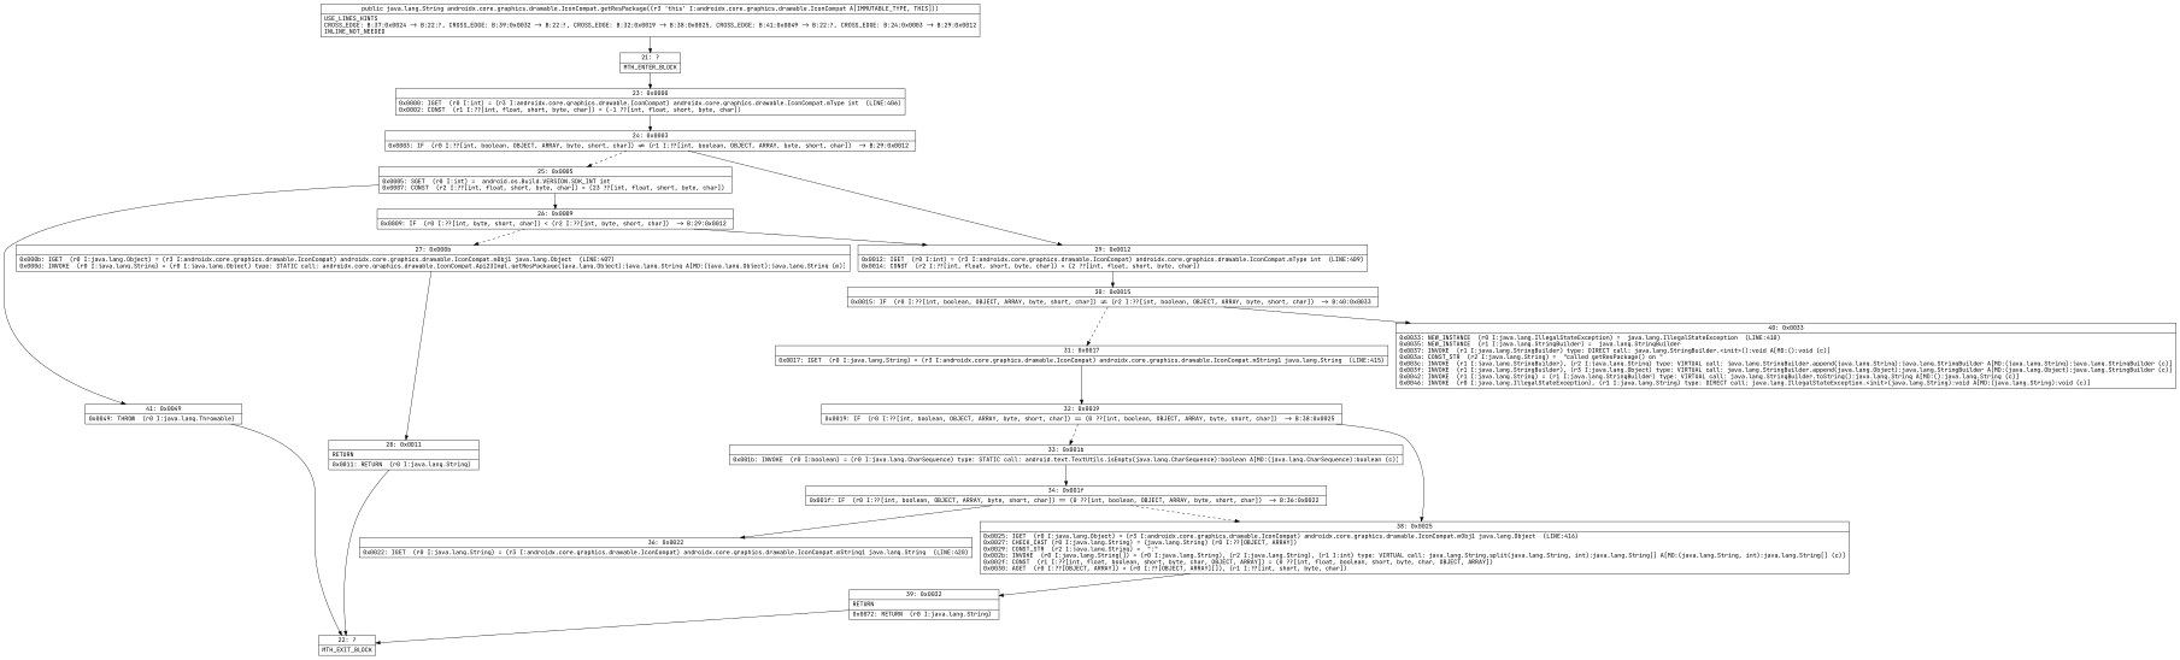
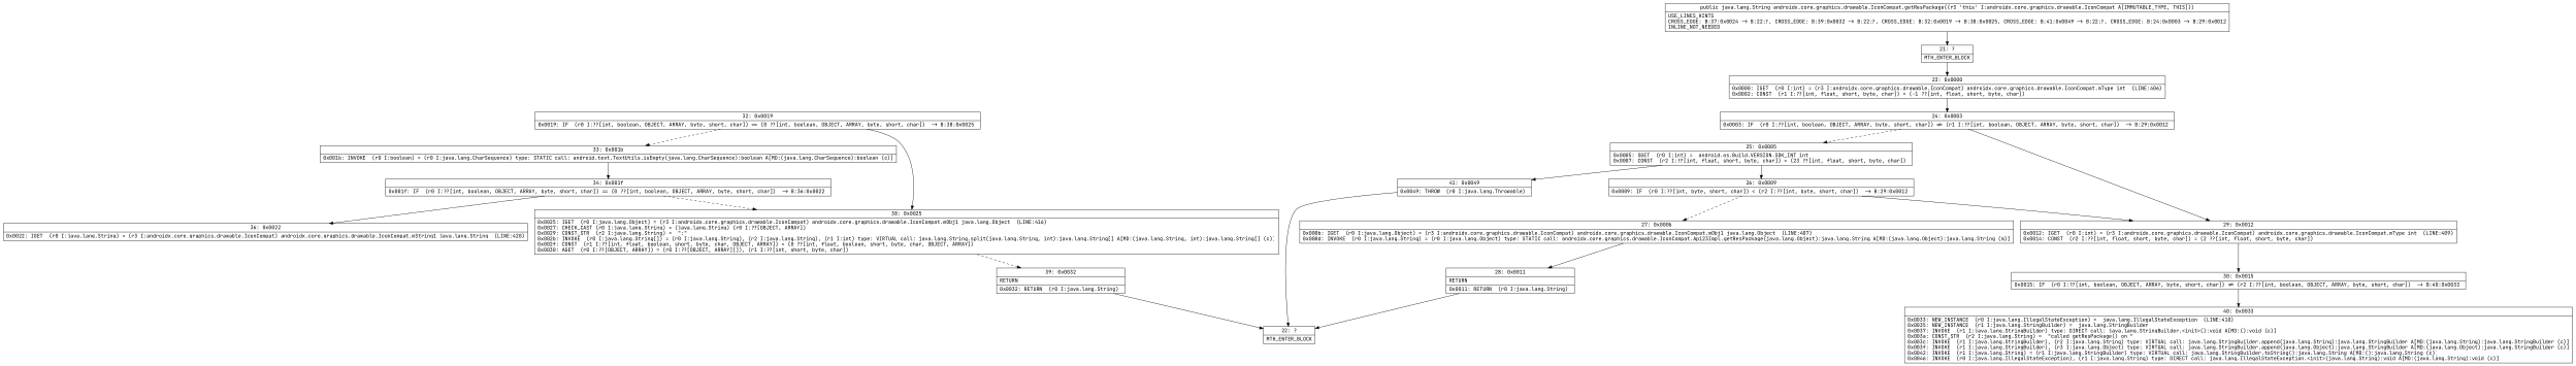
  digraph {
    fontname="JetBrains Mono"
    node [fontname="JetBrains Mono" shape=record]
    edge [fontname="JetBrains Mono"]
    n1 [label="{21\:\ ?|MTH_ENTER_BLOCK\l}"]
    n2 [label="{23\:\ 0x0000|0x0000: IGET  (r0 I:int) = (r3 I:androidx.core.graphics.drawable.IconCompat) androidx.core.graphics.drawable.IconCompat.mType int  (LINE:406)\l0x0002: CONST  (r1 I:??[int, float, short, byte, char]) = (\-1 ??[int, float, short, byte, char]) \l}"]
    n3 [label="{24\:\ 0x0003|0x0003: IF  (r0 I:??[int, boolean, OBJECT, ARRAY, byte, short, char]) != (r1 I:??[int, boolean, OBJECT, ARRAY, byte, short, char])  \-\> B:29:0x0012 \l}"]
    n4 [label="{25\:\ 0x0005|0x0005: SGET  (r0 I:int) =  android.os.Build.VERSION.SDK_INT int \l0x0007: CONST  (r2 I:??[int, float, short, byte, char]) = (23 ??[int, float, short, byte, char]) \l}"]
    n5 [label="{29\:\ 0x0012|0x0012: IGET  (r0 I:int) = (r3 I:androidx.core.graphics.drawable.IconCompat) androidx.core.graphics.drawable.IconCompat.mType int  (LINE:409)\l0x0014: CONST  (r2 I:??[int, float, short, byte, char]) = (2 ??[int, float, short, byte, char]) \l}"]
    n6 [label="{26\:\ 0x0009|0x0009: IF  (r0 I:??[int, byte, short, char]) \< (r2 I:??[int, byte, short, char])  \-\> B:29:0x0012 \l}"]
    n7 [label="{41\:\ 0x0049|0x0049: THROW  (r0 I:java.lang.Throwable) \l}"]
    n8 [label="{30\:\ 0x0015|0x0015: IF  (r0 I:??[int, boolean, OBJECT, ARRAY, byte, short, char]) != (r2 I:??[int, boolean, OBJECT, ARRAY, byte, short, char])  \-\> B:40:0x0033 \l}"]
    n9 [label="{27\:\ 0x000b|0x000b: IGET  (r0 I:java.lang.Object) = (r3 I:androidx.core.graphics.drawable.IconCompat) androidx.core.graphics.drawable.IconCompat.mObj1 java.lang.Object  (LINE:407)\l0x000d: INVOKE  (r0 I:java.lang.String) = (r0 I:java.lang.Object) type: STATIC call: androidx.core.graphics.drawable.IconCompat.Api23Impl.getResPackage(java.lang.Object):java.lang.String A[MD:(java.lang.Object):java.lang.String (m)]\l}"]
    n10 [label="{28\:\ 0x0011|RETURN\l|0x0011: RETURN  (r0 I:java.lang.String) \l}"]
-   n11 [label="{22\:\ ?|MTH_EXIT_BLOCK\l}"]
-   n12 [label="{31\:\ 0x0017|0x0017: IGET  (r0 I:java.lang.String) = (r3 I:androidx.core.graphics.drawable.IconCompat) androidx.core.graphics.drawable.IconCompat.mString1 java.lang.String  (LINE:415)\l}"]
+   n11 [label="{22\:\ ?|MTH_ENTER_BLOCK\l}"]
    n13 [label="{40\:\ 0x0033|0x0033: NEW_INSTANCE  (r0 I:java.lang.IllegalStateException) =  java.lang.IllegalStateException  (LINE:410)\l0x0035: NEW_INSTANCE  (r1 I:java.lang.StringBuilder) =  java.lang.StringBuilder \l0x0037: INVOKE  (r1 I:java.lang.StringBuilder) type: DIRECT call: java.lang.StringBuilder.\<init\>():void A[MD:():void (c)]\l0x003a: CONST_STR  (r2 I:java.lang.String) =  \"called getResPackage() on \" \l0x003c: INVOKE  (r1 I:java.lang.StringBuilder), (r2 I:java.lang.String) type: VIRTUAL call: java.lang.StringBuilder.append(java.lang.String):java.lang.StringBuilder A[MD:(java.lang.String):java.lang.StringBuilder (c)]\l0x003f: INVOKE  (r1 I:java.lang.StringBuilder), (r3 I:java.lang.Object) type: VIRTUAL call: java.lang.StringBuilder.append(java.lang.Object):java.lang.StringBuilder A[MD:(java.lang.Object):java.lang.StringBuilder (c)]\l0x0042: INVOKE  (r1 I:java.lang.String) = (r1 I:java.lang.StringBuilder) type: VIRTUAL call: java.lang.StringBuilder.toString():java.lang.String A[MD:():java.lang.String (c)]\l0x0046: INVOKE  (r0 I:java.lang.IllegalStateException), (r1 I:java.lang.String) type: DIRECT call: java.lang.IllegalStateException.\<init\>(java.lang.String):void A[MD:(java.lang.String):void (c)]\l}"]
    n14 [label="{32\:\ 0x0019|0x0019: IF  (r0 I:??[int, boolean, OBJECT, ARRAY, byte, short, char]) == (0 ??[int, boolean, OBJECT, ARRAY, byte, short, char])  \-\> B:38:0x0025 \l}"]
    n15 [label="{33\:\ 0x001b|0x001b: INVOKE  (r0 I:boolean) = (r0 I:java.lang.CharSequence) type: STATIC call: android.text.TextUtils.isEmpty(java.lang.CharSequence):boolean A[MD:(java.lang.CharSequence):boolean (c)]\l}"]
    n16 [label="{38\:\ 0x0025|0x0025: IGET  (r0 I:java.lang.Object) = (r3 I:androidx.core.graphics.drawable.IconCompat) androidx.core.graphics.drawable.IconCompat.mObj1 java.lang.Object  (LINE:416)\l0x0027: CHECK_CAST (r0 I:java.lang.String) = (java.lang.String) (r0 I:??[OBJECT, ARRAY]) \l0x0029: CONST_STR  (r2 I:java.lang.String) =  \":\" \l0x002b: INVOKE  (r0 I:java.lang.String[]) = (r0 I:java.lang.String), (r2 I:java.lang.String), (r1 I:int) type: VIRTUAL call: java.lang.String.split(java.lang.String, int):java.lang.String[] A[MD:(java.lang.String, int):java.lang.String[] (c)]\l0x002f: CONST  (r1 I:??[int, float, boolean, short, byte, char, OBJECT, ARRAY]) = (0 ??[int, float, boolean, short, byte, char, OBJECT, ARRAY]) \l0x0030: AGET  (r0 I:??[OBJECT, ARRAY]) = (r0 I:??[OBJECT, ARRAY][]), (r1 I:??[int, short, byte, char]) \l}"]
    n17 [label="{34\:\ 0x001f|0x001f: IF  (r0 I:??[int, boolean, OBJECT, ARRAY, byte, short, char]) == (0 ??[int, boolean, OBJECT, ARRAY, byte, short, char])  \-\> B:36:0x0022 \l}"]
-   n18 [label="{39\:\ 0x0032|RETURN\l|0x0072: RETURN  (r0 I:java.lang.String) \l}"]
+   n18 [label="{39\:\ 0x0032|RETURN\l|0x0032: RETURN  (r0 I:java.lang.String) \l}"]
    n19 [label="{36\:\ 0x0022|0x0022: IGET  (r0 I:java.lang.String) = (r3 I:androidx.core.graphics.drawable.IconCompat) androidx.core.graphics.drawable.IconCompat.mString1 java.lang.String  (LINE:420)\l}"]
    n20 [label="{public java.lang.String androidx.core.graphics.drawable.IconCompat.getResPackage((r3 'this' I:androidx.core.graphics.drawable.IconCompat A[IMMUTABLE_TYPE, THIS]))  | USE_LINES_HINTS\lCROSS_EDGE: B:37:0x0024 \-\> B:22:?, CROSS_EDGE: B:39:0x0032 \-\> B:22:?, CROSS_EDGE: B:32:0x0019 \-\> B:38:0x0025, CROSS_EDGE: B:41:0x0049 \-\> B:22:?, CROSS_EDGE: B:24:0x0003 \-\> B:29:0x0012\lINLINE_NOT_NEEDED\l}"]
    n1 -> n2
    n2 -> n3
    n3 -> n4 [style=dashed]
    n3 -> n5
    n4 -> n6
    n4 -> n7
    n5 -> n8
    n6 -> n5
    n6 -> n9 [style=dashed]
    n7 -> n11
-   n8 -> n12 [style=dashed]
    n8 -> n13
    n9 -> n10
    n10 -> n11
-   n12 -> n14
    n14 -> n15 [style=dashed]
    n14 -> n16
    n15 -> n17
-   n16 -> n18
+   n16 -> n18 [style=dashed]
    n17 -> n16 [style=dashed]
    n17 -> n19
    n18 -> n11
    n20 -> n1
  }
